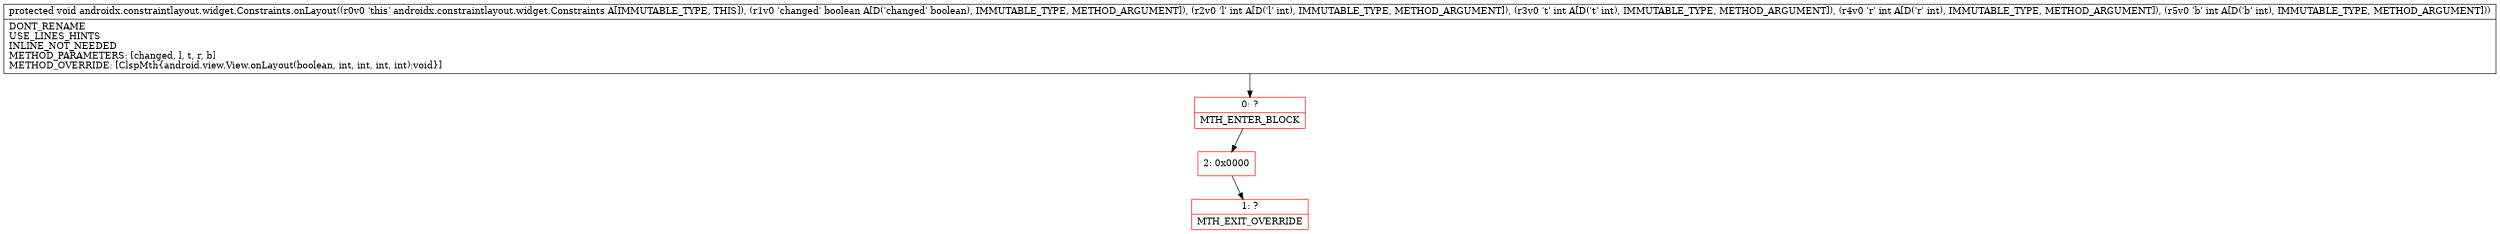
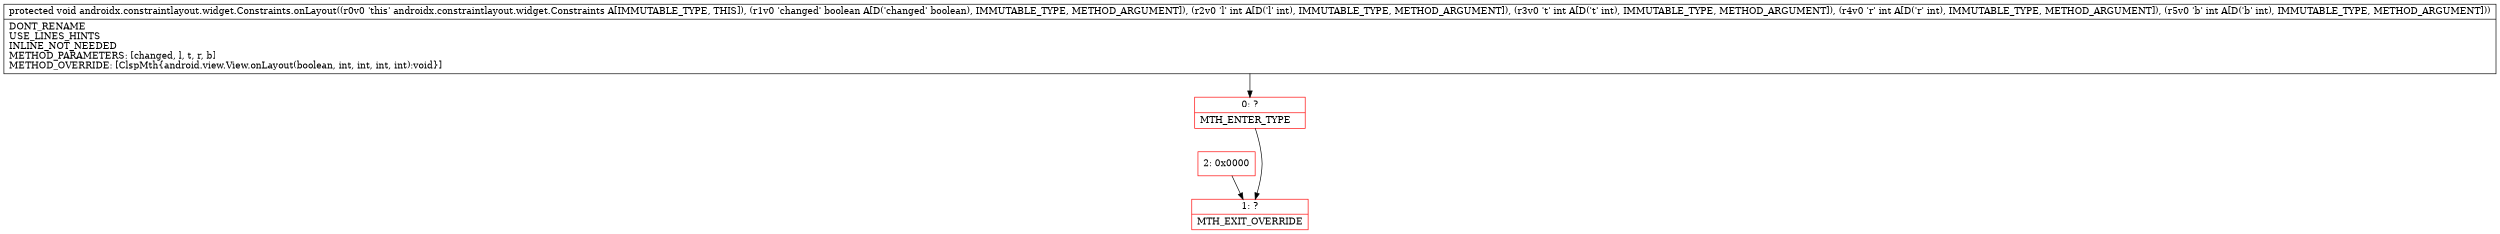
  digraph {
    node [color=red shape=record]
-   n1 [label="{0\:\ ?|MTH_ENTER_BLOCK\l}"]
+   n1 [label="{0\:\ ?|MTH_ENTER_TYPE\l}"]
    n2 [label="{2\:\ 0x0000}"]
    n3 [label="{1\:\ ?|MTH_EXIT_OVERRIDE\l}"]
    n4 [label="{protected void androidx.constraintlayout.widget.Constraints.onLayout((r0v0 'this' androidx.constraintlayout.widget.Constraints A[IMMUTABLE_TYPE, THIS]), (r1v0 'changed' boolean A[D('changed' boolean), IMMUTABLE_TYPE, METHOD_ARGUMENT]), (r2v0 'l' int A[D('l' int), IMMUTABLE_TYPE, METHOD_ARGUMENT]), (r3v0 't' int A[D('t' int), IMMUTABLE_TYPE, METHOD_ARGUMENT]), (r4v0 'r' int A[D('r' int), IMMUTABLE_TYPE, METHOD_ARGUMENT]), (r5v0 'b' int A[D('b' int), IMMUTABLE_TYPE, METHOD_ARGUMENT]))  | DONT_RENAME\lUSE_LINES_HINTS\lINLINE_NOT_NEEDED\lMETHOD_PARAMETERS: [changed, l, t, r, b]\lMETHOD_OVERRIDE: [ClspMth\{android.view.View.onLayout(boolean, int, int, int, int):void\}]\l}" color=""]
    subgraph cluster_1 {
      label="R(0)"
    }
-   n1 -> n2
+   n1 -> n3
    n2 -> n3
    n4 -> n1
  }
